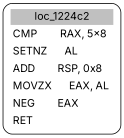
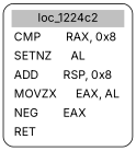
  digraph {
    fontname=Inter
-   n1 [fontname=Inter label=<<table border="0" cellborder="0" cellpadding="3"><tr><td align="center" colspan="2" bgcolor="grey">loc_1224c2</td></tr><tr><td align="left">CMP        RAX, 5x8</td></tr><tr><td align="left">SETNZ      AL</td></tr><tr><td align="left">ADD        RSP, 0x8</td></tr><tr><td align="left">MOVZX      EAX, AL</td></tr><tr><td align="left">NEG        EAX</td></tr><tr><td align="left">RET        </td></tr></table>> shape=Mrecord]
+   n1 [fontname=Inter label=<<table border="0" cellborder="0" cellpadding="3"><tr><td align="center" colspan="2" bgcolor="grey">loc_1224c2</td></tr><tr><td align="left">CMP        RAX, 0x8</td></tr><tr><td align="left">SETNZ      AL</td></tr><tr><td align="left">ADD        RSP, 0x8</td></tr><tr><td align="left">MOVZX      EAX, AL</td></tr><tr><td align="left">NEG        EAX</td></tr><tr><td align="left">RET        </td></tr></table>> shape=Mrecord]
  }
